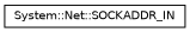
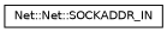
  digraph {
    rankdir=LR
-   n1 [color=black fillcolor=white fontname=Helvetica fontsize=10 height=0.2 label="System::Net::SOCKADDR_IN" shape=record style=filled width=0.4]
+   n1 [color=black fillcolor=white fontname=Helvetica fontsize=10 height=0.2 label="Net::Net::SOCKADDR_IN" shape=record style=filled width=0.4]
  }
